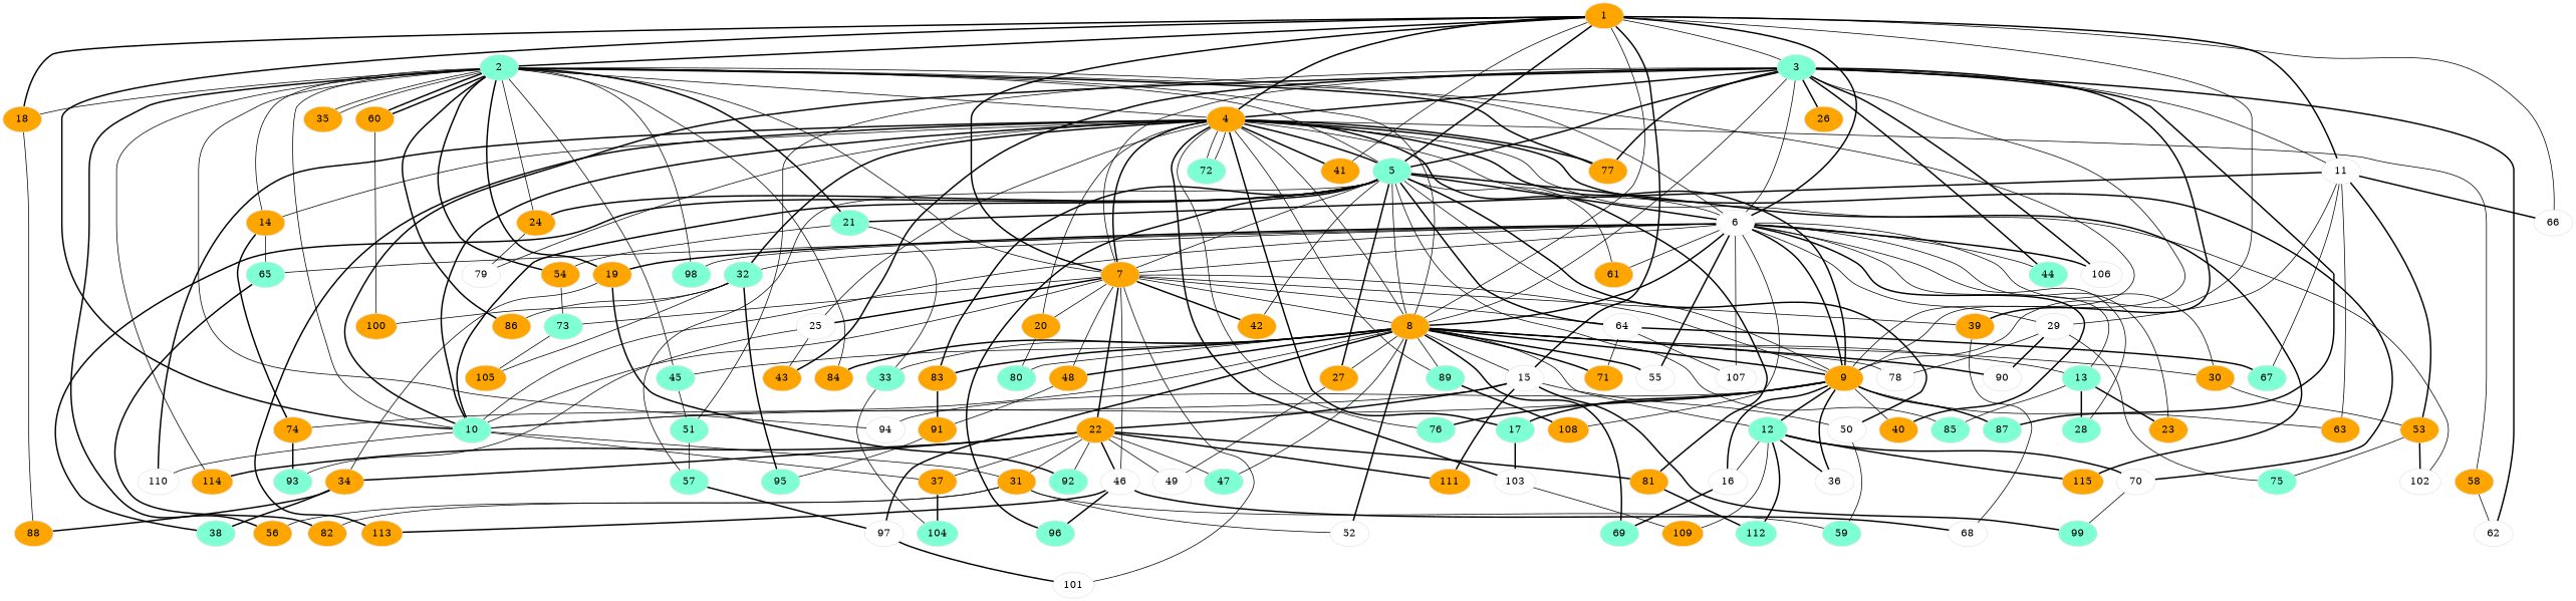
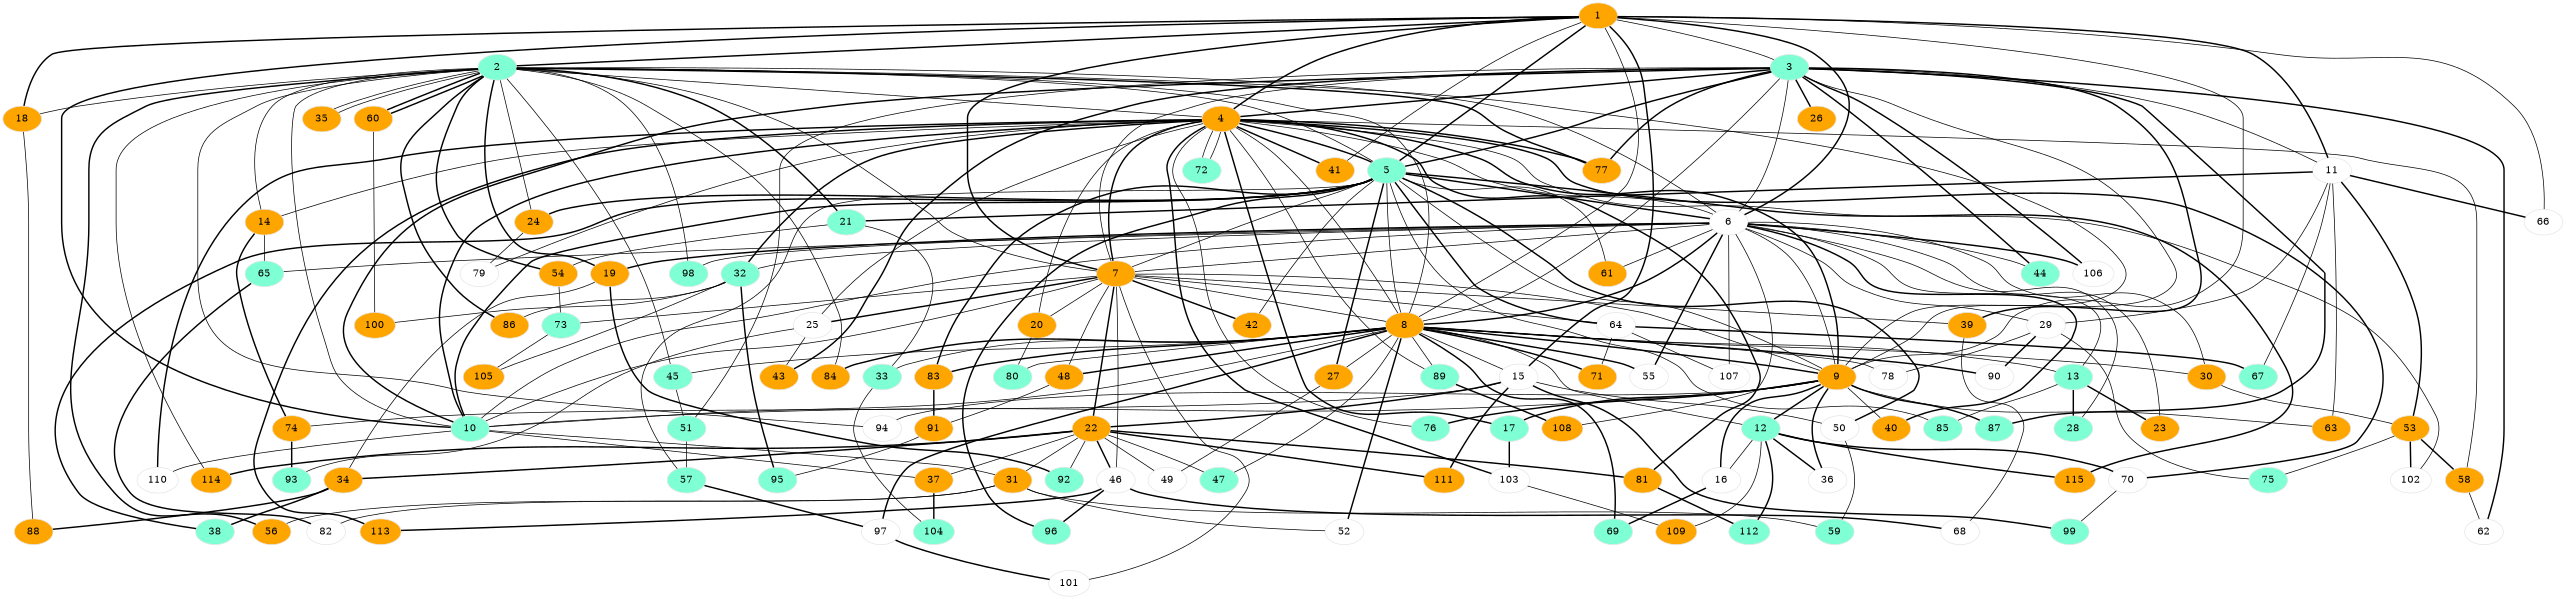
  graph {
    node [color=gray90 fillcolor=orange style=filled]
    edge [style=solid]
    2 [fillcolor=aquamarine]
    1
    3 [fillcolor=aquamarine]
    4
    5 [fillcolor=aquamarine]
    6 [fillcolor=white]
    7
    8
    9
    10 [fillcolor=aquamarine]
    11 [fillcolor=white]
    15 [fillcolor=white]
    18
    41
    66 [fillcolor=white]
    14
    19
    21 [fillcolor=aquamarine]
    24
    35
    45 [fillcolor=aquamarine]
    54
    56
    60
    84
    86
    94 [fillcolor=white]
    98 [fillcolor=aquamarine]
    114
    77
    26
    39
    43
    44 [fillcolor=aquamarine]
    51 [fillcolor=aquamarine]
    62 [fillcolor=white]
    87 [fillcolor=aquamarine]
    106 [fillcolor=white]
    17 [fillcolor=aquamarine]
    20
    25 [fillcolor=white]
    32 [fillcolor=aquamarine]
    58
    70 [fillcolor=white]
    72 [fillcolor=aquamarine]
    76 [fillcolor=aquamarine]
    79 [fillcolor=white]
    81
    89 [fillcolor=aquamarine]
    102 [fillcolor=white]
    103 [fillcolor=white]
    110 [fillcolor=white]
    113
    27
    38 [fillcolor=aquamarine]
    42
    50 [fillcolor=white]
    57 [fillcolor=aquamarine]
    61
    64 [fillcolor=white]
    83
    85 [fillcolor=aquamarine]
    96 [fillcolor=aquamarine]
    115
    13 [fillcolor=aquamarine]
    23
    28 [fillcolor=aquamarine]
    29 [fillcolor=white]
    30
    40
    55 [fillcolor=white]
    65 [fillcolor=aquamarine]
    107 [fillcolor=white]
    108
    22
    46 [fillcolor=white]
    48
    73 [fillcolor=aquamarine]
    101 [fillcolor=white]
    12 [fillcolor=aquamarine]
    33 [fillcolor=aquamarine]
    47 [fillcolor=aquamarine]
    52 [fillcolor=white]
    69 [fillcolor=aquamarine]
    71
    78 [fillcolor=white]
    80 [fillcolor=aquamarine]
    90 [fillcolor=white]
    97 [fillcolor=white]
    16 [fillcolor=white]
    36 [fillcolor=white]
    63
    31
    37
    53
    67 [fillcolor=aquamarine]
    74
    99 [fillcolor=aquamarine]
    111
    88
    34
    92 [fillcolor=aquamarine]
    100
    68 [fillcolor=white]
    93 [fillcolor=aquamarine]
    95 [fillcolor=aquamarine]
    105
    112 [fillcolor=aquamarine]
    109
    49 [fillcolor=white]
    59 [fillcolor=aquamarine]
    91
    75 [fillcolor=aquamarine]
-   82
+   82 [fillcolor=white]
    104 [fillcolor=aquamarine]
    2 -- 4
    2 -- 5
    2 -- 6
    2 -- 7
    2 -- 8
    2 -- 9
    2 -- 10
    2 -- 18
    2 -- 14
    2 -- 19 [style=bold]
    2 -- 21 [style=bold]
    2 -- 24
    2 -- 35
    2 -- 35
    2 -- 45
    2 -- 54 [style=bold]
    2 -- 56 [style=bold]
    2 -- 60 [style=bold]
    2 -- 60 [style=bold]
    2 -- 84
    2 -- 86 [style=bold]
    2 -- 94
    2 -- 98
    2 -- 114
    2 -- 77 [style=bold]
    1 -- 2 [style=bold]
    1 -- 3
    1 -- 4 [style=bold]
    1 -- 5 [style=bold]
    1 -- 6 [style=bold]
    1 -- 7 [style=bold]
    1 -- 8
    1 -- 9
    1 -- 10 [style=bold]
    1 -- 11 [style=bold]
    1 -- 15 [style=bold]
    1 -- 18 [style=bold]
    1 -- 41
    1 -- 66
    3 -- 4 [style=bold]
    3 -- 5 [style=bold]
    3 -- 6
    3 -- 7
    3 -- 8
    3 -- 9
    3 -- 10 [style=bold]
    3 -- 11
    3 -- 77 [style=bold]
    3 -- 26 [style=bold]
    3 -- 39 [style=bold]
    3 -- 43 [style=bold]
    3 -- 44 [style=bold]
    3 -- 51
    3 -- 62 [style=bold]
    3 -- 87 [style=bold]
    3 -- 106 [style=bold]
    4 -- 5 [style=bold]
    4 -- 6
    4 -- 7 [style=bold]
    4 -- 8
    4 -- 9 [style=bold]
    4 -- 10 [style=bold]
    4 -- 41 [style=bold]
    4 -- 14
    4 -- 77 [style=bold]
    4 -- 17 [style=bold]
    4 -- 20
    4 -- 25
    4 -- 32 [style=bold]
    4 -- 58
    4 -- 70 [style=bold]
    4 -- 72
    4 -- 72
    4 -- 76
    4 -- 79
    4 -- 81 [style=bold]
    4 -- 89
    4 -- 102
    4 -- 103 [style=bold]
    4 -- 110 [style=bold]
    4 -- 113 [style=bold]
    5 -- 6 [style=bold]
    5 -- 7
    5 -- 8
    5 -- 9
    5 -- 10 [style=bold]
    5 -- 24 [style=bold]
    5 -- 27 [style=bold]
    5 -- 38 [style=bold]
    5 -- 42
    5 -- 50 [style=bold]
    5 -- 57
    5 -- 61
    5 -- 64 [style=bold]
    5 -- 83 [style=bold]
    5 -- 85
    5 -- 96 [style=bold]
    5 -- 115 [style=bold]
    6 -- 7
    6 -- 8 [style=bold]
-   6 -- 9 [style=bold]
+   6 -- 9
    6 -- 10
    6 -- 19 [style=bold]
    6 -- 98
    6 -- 44
    6 -- 106 [style=bold]
    6 -- 32
    6 -- 61
    6 -- 13
    6 -- 23
    6 -- 28
    6 -- 29
    6 -- 30
    6 -- 40 [style=bold]
    6 -- 55 [style=bold]
    6 -- 65
    6 -- 107
    6 -- 108
    7 -- 8
    7 -- 9
    7 -- 10
    7 -- 39
    7 -- 20
    7 -- 25 [style=bold]
    7 -- 42 [style=bold]
    7 -- 64
    7 -- 22 [style=bold]
    7 -- 46
    7 -- 48
    7 -- 73
    7 -- 101
    8 -- 9 [style=bold]
    8 -- 10
    8 -- 15
    8 -- 45
    8 -- 84 [style=bold]
    8 -- 89
    8 -- 27
    8 -- 83 [style=bold]
    8 -- 13
    8 -- 30
    8 -- 55 [style=bold]
    8 -- 48 [style=bold]
    8 -- 12
    8 -- 33
    8 -- 47
    8 -- 52 [style=bold]
    8 -- 69 [style=bold]
    8 -- 71 [style=bold]
    8 -- 78
    8 -- 80
    8 -- 90 [style=bold]
    8 -- 97 [style=bold]
    9 -- 10
    9 -- 94
    9 -- 87 [style=bold]
    9 -- 17 [style=bold]
    9 -- 76 [style=bold]
    9 -- 40
    9 -- 12 [style=bold]
    9 -- 16 [style=bold]
    9 -- 36 [style=bold]
    9 -- 63
    10 -- 110
    10 -- 31
    10 -- 37
    11 -- 66 [style=bold]
    11 -- 21 [style=bold]
    11 -- 29
    11 -- 63
    11 -- 53 [style=bold]
    11 -- 67
    15 -- 50
    15 -- 22 [style=bold]
    15 -- 74
    15 -- 99 [style=bold]
    15 -- 111 [style=bold]
    18 -- 88
    14 -- 65
    14 -- 74 [style=bold]
    19 -- 34
    19 -- 92 [style=bold]
    21 -- 54
    21 -- 33
    24 -- 79
    45 -- 51
    54 -- 73
    60 -- 100
    39 -- 68
    51 -- 57
    17 -- 103 [style=bold]
    20 -- 80
    25 -- 43
    25 -- 93
    32 -- 86
    32 -- 100
    32 -- 95 [style=bold]
    32 -- 105
    58 -- 62
    70 -- 99
    81 -- 112 [style=bold]
    89 -- 108 [style=bold]
    103 -- 109
    27 -- 49
    50 -- 59
    57 -- 97 [style=bold]
    64 -- 107
    64 -- 71
    64 -- 67 [style=bold]
    83 -- 91 [style=bold]
    13 -- 85
    13 -- 23 [style=bold]
    13 -- 28 [style=bold]
    29 -- 78
    29 -- 90 [style=bold]
    29 -- 75
    30 -- 53
    65 -- 82 [style=bold]
    22 -- 114 [style=bold]
    22 -- 81 [style=bold]
    22 -- 46 [style=bold]
    22 -- 47
    22 -- 31
    22 -- 37
    22 -- 111 [style=bold]
    22 -- 34 [style=bold]
    22 -- 92
    22 -- 49
    46 -- 113 [style=bold]
    46 -- 96 [style=bold]
    46 -- 68 [style=bold]
    48 -- 91
    73 -- 105
    12 -- 70 [style=bold]
    12 -- 115 [style=bold]
    12 -- 16
    12 -- 36 [style=bold]
    12 -- 112 [style=bold]
    12 -- 109
    33 -- 104
    97 -- 101 [style=bold]
    16 -- 69 [style=bold]
    31 -- 56
    31 -- 52
    31 -- 59
    31 -- 82
    37 -- 104 [style=bold]
+   53 -- 58 [style=bold]
    53 -- 102 [style=bold]
    53 -- 75
    74 -- 93 [style=bold]
    34 -- 38 [style=bold]
    34 -- 88 [style=bold]
    91 -- 95
  }
